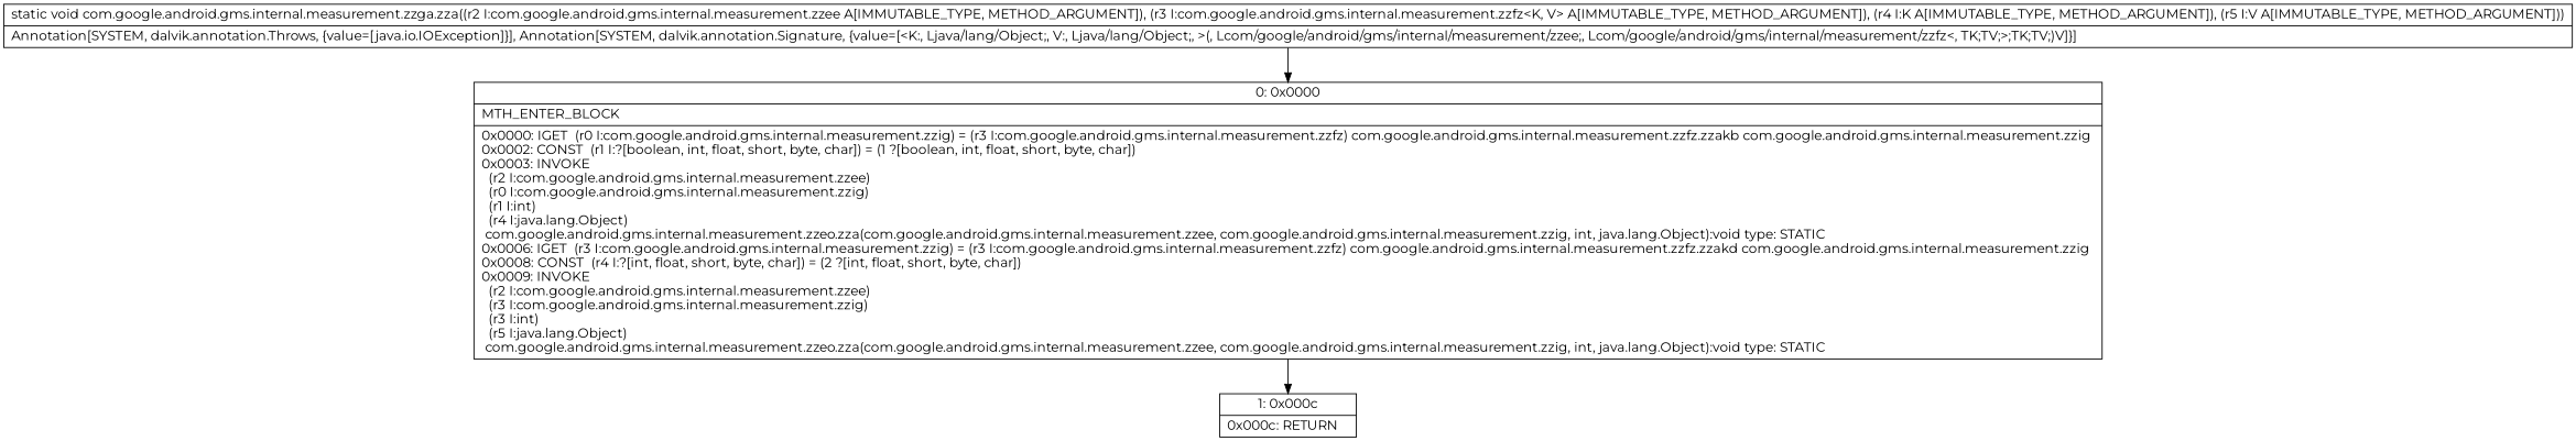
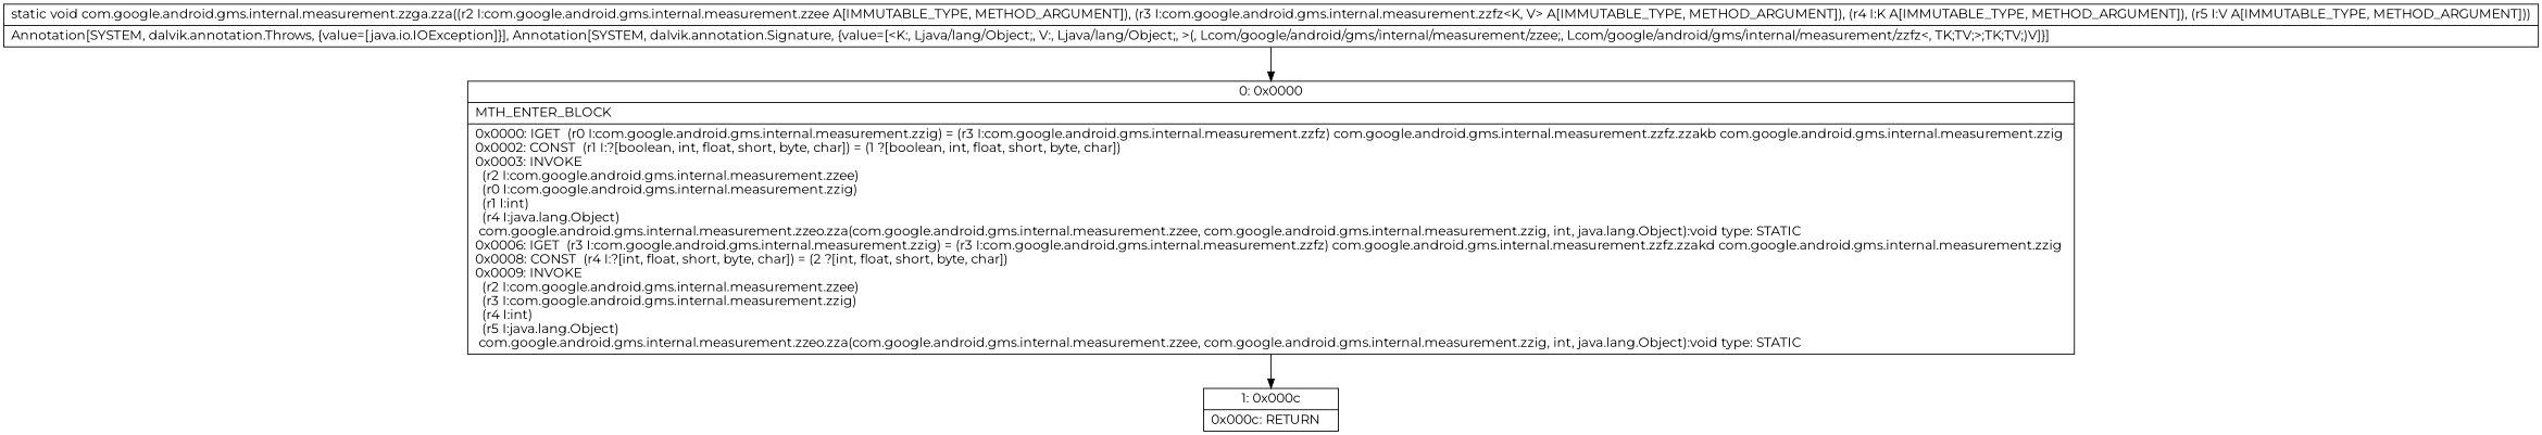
  digraph {
    fontname=Montserrat
    node [shape=record fontname=Montserrat]
    edge [fontname=Montserrat]
-   n1 [label="{0\:\ 0x0000|MTH_ENTER_BLOCK\l|0x0000: IGET  (r0 I:com.google.android.gms.internal.measurement.zzig) = (r3 I:com.google.android.gms.internal.measurement.zzfz) com.google.android.gms.internal.measurement.zzfz.zzakb com.google.android.gms.internal.measurement.zzig \l0x0002: CONST  (r1 I:?[boolean, int, float, short, byte, char]) = (1 ?[boolean, int, float, short, byte, char]) \l0x0003: INVOKE  \l  (r2 I:com.google.android.gms.internal.measurement.zzee)\l  (r0 I:com.google.android.gms.internal.measurement.zzig)\l  (r1 I:int)\l  (r4 I:java.lang.Object)\l com.google.android.gms.internal.measurement.zzeo.zza(com.google.android.gms.internal.measurement.zzee, com.google.android.gms.internal.measurement.zzig, int, java.lang.Object):void type: STATIC \l0x0006: IGET  (r3 I:com.google.android.gms.internal.measurement.zzig) = (r3 I:com.google.android.gms.internal.measurement.zzfz) com.google.android.gms.internal.measurement.zzfz.zzakd com.google.android.gms.internal.measurement.zzig \l0x0008: CONST  (r4 I:?[int, float, short, byte, char]) = (2 ?[int, float, short, byte, char]) \l0x0009: INVOKE  \l  (r2 I:com.google.android.gms.internal.measurement.zzee)\l  (r3 I:com.google.android.gms.internal.measurement.zzig)\l  (r3 I:int)\l  (r5 I:java.lang.Object)\l com.google.android.gms.internal.measurement.zzeo.zza(com.google.android.gms.internal.measurement.zzee, com.google.android.gms.internal.measurement.zzig, int, java.lang.Object):void type: STATIC \l}"]
+   n1 [label="{0\:\ 0x0000|MTH_ENTER_BLOCK\l|0x0000: IGET  (r0 I:com.google.android.gms.internal.measurement.zzig) = (r3 I:com.google.android.gms.internal.measurement.zzfz) com.google.android.gms.internal.measurement.zzfz.zzakb com.google.android.gms.internal.measurement.zzig \l0x0002: CONST  (r1 I:?[boolean, int, float, short, byte, char]) = (1 ?[boolean, int, float, short, byte, char]) \l0x0003: INVOKE  \l  (r2 I:com.google.android.gms.internal.measurement.zzee)\l  (r0 I:com.google.android.gms.internal.measurement.zzig)\l  (r1 I:int)\l  (r4 I:java.lang.Object)\l com.google.android.gms.internal.measurement.zzeo.zza(com.google.android.gms.internal.measurement.zzee, com.google.android.gms.internal.measurement.zzig, int, java.lang.Object):void type: STATIC \l0x0006: IGET  (r3 I:com.google.android.gms.internal.measurement.zzig) = (r3 I:com.google.android.gms.internal.measurement.zzfz) com.google.android.gms.internal.measurement.zzfz.zzakd com.google.android.gms.internal.measurement.zzig \l0x0008: CONST  (r4 I:?[int, float, short, byte, char]) = (2 ?[int, float, short, byte, char]) \l0x0009: INVOKE  \l  (r2 I:com.google.android.gms.internal.measurement.zzee)\l  (r3 I:com.google.android.gms.internal.measurement.zzig)\l  (r4 I:int)\l  (r5 I:java.lang.Object)\l com.google.android.gms.internal.measurement.zzeo.zza(com.google.android.gms.internal.measurement.zzee, com.google.android.gms.internal.measurement.zzig, int, java.lang.Object):void type: STATIC \l}"]
    n2 [label="{1\:\ 0x000c|0x000c: RETURN   \l}"]
    n3 [label="{static void com.google.android.gms.internal.measurement.zzga.zza((r2 I:com.google.android.gms.internal.measurement.zzee A[IMMUTABLE_TYPE, METHOD_ARGUMENT]), (r3 I:com.google.android.gms.internal.measurement.zzfz\<K, V\> A[IMMUTABLE_TYPE, METHOD_ARGUMENT]), (r4 I:K A[IMMUTABLE_TYPE, METHOD_ARGUMENT]), (r5 I:V A[IMMUTABLE_TYPE, METHOD_ARGUMENT]))  | Annotation[SYSTEM, dalvik.annotation.Throws, \{value=[java.io.IOException]\}], Annotation[SYSTEM, dalvik.annotation.Signature, \{value=[\<K:, Ljava\/lang\/Object;, V:, Ljava\/lang\/Object;, \>(, Lcom\/google\/android\/gms\/internal\/measurement\/zzee;, Lcom\/google\/android\/gms\/internal\/measurement\/zzfz\<, TK;TV;\>;TK;TV;)V]\}]\l}"]
    n1 -> n2
    n3 -> n1
  }
